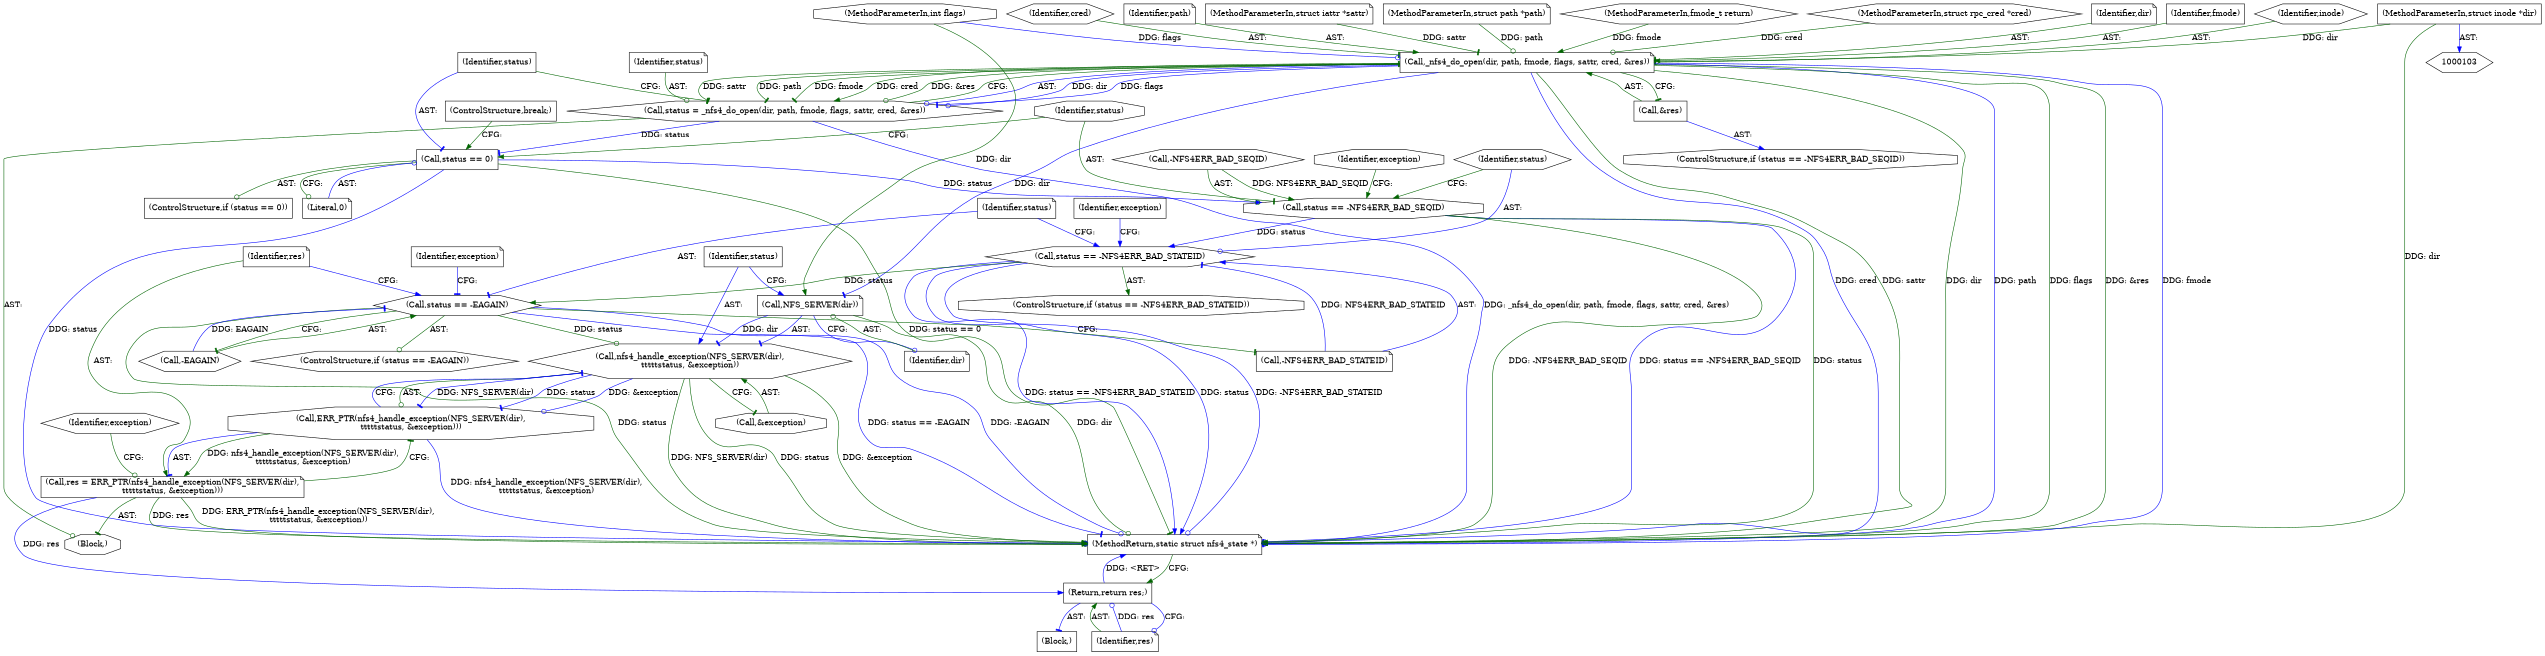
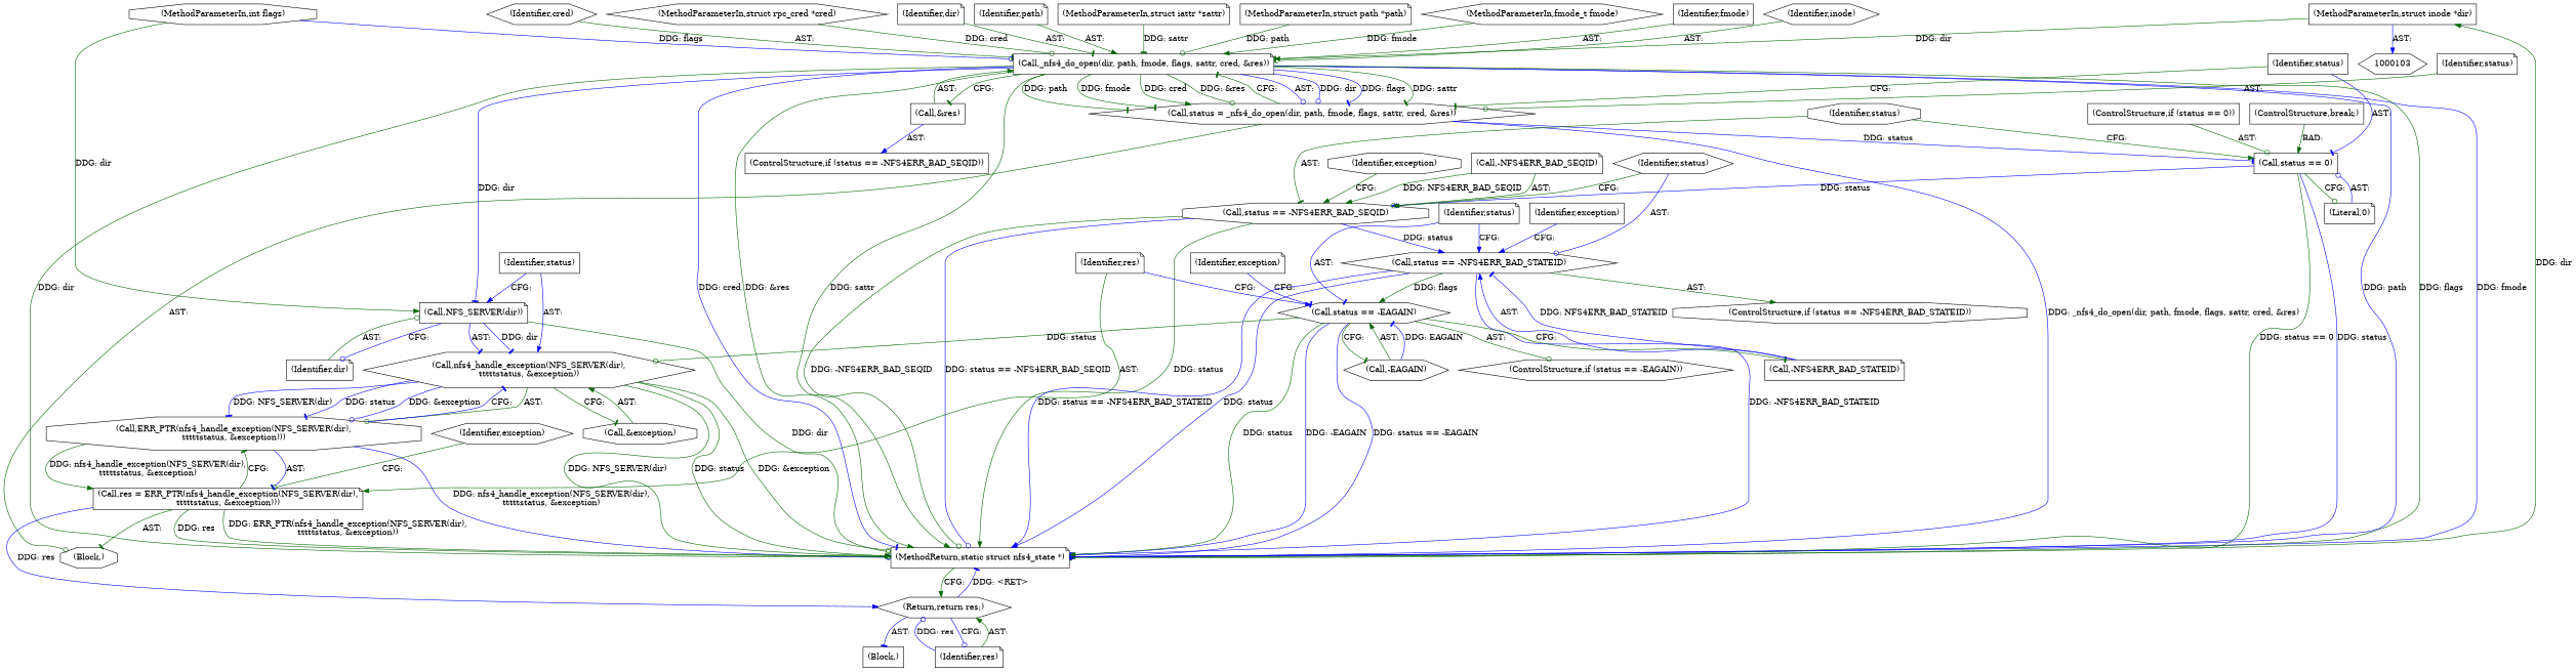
  digraph {
    node [shape=note]
    edge [arrowhead=normal color=darkgreen]
    n1 [label="(MethodParameterIn,struct inode *dir)" shape=box]
    n2 [label="(Call,_nfs4_do_open(dir, path, fmode, flags, sattr, cred, &res))"]
    n3 [label="(MethodReturn,static struct nfs4_state *)"]
    1000103 [shape=hexagon]
    n5 [label="(Call,NFS_SERVER(dir))"]
    n6 [label="(Call,status = _nfs4_do_open(dir, path, fmode, flags, sattr, cred, &res))" shape=hexagon]
    n7 [label="(Call,&res)" shape=box]
    n8 [label="(Call,nfs4_handle_exception(NFS_SERVER(dir),\n\t\t\t\t\tstatus, &exception))" shape=hexagon]
    n9 [label="(Identifier,dir)"]
-   n10 [label="(Return,return res;)" shape=box]
+   n10 [label="(Return,return res;)" shape=hexagon]
    n11 [label="(Call,status == 0)" shape=box]
    n12 [label="(Block,)" shape=octagon]
-   n13 [label="(ControlStructure,if (status == -NFS4ERR_BAD_SEQID))" shape=octagon]
+   n13 [label="(ControlStructure,if (status == -NFS4ERR_BAD_SEQID))" shape=box]
    n14 [label="(Call,status == -NFS4ERR_BAD_SEQID)" shape=octagon]
    n15 [label="(Literal,0)"]
    n16 [label="(ControlStructure,if (status == 0))" shape=box]
    n17 [label="(Call,status == -NFS4ERR_BAD_STATEID)" shape=hexagon]
    n18 [label="(Call,status == -EAGAIN)" shape=hexagon]
    n19 [label="(ControlStructure,if (status == -NFS4ERR_BAD_STATEID))" shape=octagon]
-   n20 [label="(Call,-NFS4ERR_BAD_SEQID)" shape=hexagon]
+   n20 [label="(Call,-NFS4ERR_BAD_SEQID)"]
    n21 [label="(Call,-NFS4ERR_BAD_STATEID)"]
    n22 [label="(Call,-EAGAIN)" shape=hexagon]
    n23 [label="(ControlStructure,if (status == -EAGAIN))" shape=hexagon]
    n24 [label="(Call,ERR_PTR(nfs4_handle_exception(NFS_SERVER(dir),\n\t\t\t\t\tstatus, &exception)))" shape=octagon]
    n25 [label="(Call,&exception)" shape=octagon]
    n26 [label="(Call,res = ERR_PTR(nfs4_handle_exception(NFS_SERVER(dir),\n\t\t\t\t\tstatus, &exception)))"]
    n27 [label="(Block,)" shape=box]
    n28 [label="(Identifier,res)"]
    n29 [label="(Identifier,exception)" shape=octagon]
    n30 [label="(Identifier,status)" shape=box]
    n31 [label="(Identifier,status)"]
    n32 [label="(MethodParameterIn,struct rpc_cred *cred)" shape=hexagon]
    n33 [label="(Identifier,res)"]
    n34 [label="(Identifier,dir)"]
    n35 [label="(Identifier,status)" shape=box]
    n36 [label="(Identifier,fmode)" shape=box]
    n37 [label="(Identifier,inode)" shape=hexagon]
    n38 [label="(Identifier,exception)" shape=box]
    n39 [label="(Identifier,status)" shape=hexagon]
    n40 [label="(Identifier,cred)" shape=hexagon]
    n41 [label="(Identifier,exception)"]
    n42 [label="(Identifier,status)"]
    n43 [label="(ControlStructure,break;)" shape=box]
    n44 [label="(MethodParameterIn,int flags)" shape=octagon]
    n45 [label="(Identifier,exception)" shape=hexagon]
    n46 [label="(Identifier,path)"]
    n47 [label="(MethodParameterIn,struct iattr *sattr)"]
    n48 [label="(Identifier,status)" shape=octagon]
    n49 [label="(MethodParameterIn,struct path *path)"]
-   n50 [label="(MethodParameterIn,fmode_t return)" shape=hexagon]
+   n50 [label="(MethodParameterIn,fmode_t fmode)" shape=hexagon]
    n1 -> n2 [arrowhead=tee label="DDG: dir"]
-   n1 -> n3 [label="DDG: dir"]
+   n3 -> n1 [label="DDG: dir"]
    n1 -> 1000103 [color=blue label="AST: "]
    n2 -> n3 [label="DDG: &res"]
    n2 -> n3 [arrowhead=tee color=blue label="DDG: fmode"]
    n2 -> n3 [arrowhead=odot label="DDG: dir"]
    n2 -> n3 [arrowhead=tee color=blue label="DDG: cred"]
    n2 -> n3 [label="DDG: sattr"]
    n2 -> n3 [arrowhead=odot color=blue label="DDG: path"]
    n2 -> n3 [label="DDG: flags"]
    n2 -> n5 [arrowhead=tee color=blue label="DDG: dir"]
    n2 -> n6 [arrowhead=odot color=blue label="AST: "]
    n2 -> n6 [arrowhead=odot color=blue label="DDG: dir"]
    n2 -> n6 [arrowhead=tee color=blue label="DDG: flags"]
    n2 -> n6 [arrowhead=tee label="DDG: sattr"]
    n2 -> n6 [arrowhead=tee label="DDG: path"]
    n2 -> n6 [arrowhead=tee label="DDG: fmode"]
    n2 -> n6 [label="DDG: cred"]
    n2 -> n6 [arrowhead=odot label="DDG: &res"]
    n2 -> n7 [arrowhead=tee label="CFG: "]
    n3 -> n10 [label="CFG: "]
    n5 -> n3 [arrowhead=odot label="DDG: dir"]
    n5 -> n8 [arrowhead=tee color=blue label="AST: "]
    n5 -> n8 [arrowhead=tee color=blue label="DDG: dir"]
    n5 -> n9 [arrowhead=odot color=blue label="CFG: "]
    n6 -> n2 [arrowhead=tee label="CFG: "]
    n6 -> n3 [arrowhead=odot color=blue label="DDG: _nfs4_do_open(dir, path, fmode, flags, sattr, cred, &res)"]
    n6 -> n11 [arrowhead=tee color=blue label="DDG: status"]
    n6 -> n12 [arrowhead=odot label="AST: "]
    n7 -> n2 [label="AST: "]
    n7 -> n13 [color=blue label="AST: "]
    n8 -> n3 [label="DDG: NFS_SERVER(dir)"]
    n8 -> n3 [label="DDG: status"]
    n8 -> n3 [arrowhead=odot label="DDG: &exception"]
    n8 -> n24 [arrowhead=odot label="AST: "]
    n8 -> n24 [arrowhead=tee color=blue label="DDG: NFS_SERVER(dir)"]
    n8 -> n24 [arrowhead=tee color=blue label="DDG: status"]
    n8 -> n24 [arrowhead=odot color=blue label="DDG: &exception"]
    n8 -> n25 [arrowhead=tee label="CFG: "]
    n9 -> n5 [arrowhead=odot label="AST: "]
-   n10 -> n3 [color=blue label="DDG: <RET>"]
+   n10 -> n3 [arrowhead=tee color=blue label="DDG: <RET>"]
    n10 -> n27 [arrowhead=tee color=blue label="AST: "]
    n10 -> n28 [arrowhead=odot color=blue label="CFG: "]
    n11 -> n3 [arrowhead=odot color=blue label="DDG: status"]
    n11 -> n3 [arrowhead=tee label="DDG: status == 0"]
    n11 -> n14 [color=blue label="DDG: status"]
    n11 -> n15 [arrowhead=odot label="CFG: "]
-   n11 -> n16 [arrowhead=odot label="AST: "]
+   n16 -> n11 [arrowhead=odot label="AST: "]
    n14 -> n3 [arrowhead=odot color=blue label="DDG: status == -NFS4ERR_BAD_SEQID"]
    n14 -> n3 [label="DDG: status"]
    n14 -> n3 [arrowhead=odot label="DDG: -NFS4ERR_BAD_SEQID"]
    n14 -> n17 [color=blue label="DDG: status"]
    n15 -> n11 [arrowhead=odot color=blue label="AST: "]
    n17 -> n3 [color=blue label="DDG: status == -NFS4ERR_BAD_STATEID"]
    n17 -> n3 [color=blue label="DDG: status"]
    n17 -> n3 [arrowhead=odot color=blue label="DDG: -NFS4ERR_BAD_STATEID"]
-   n17 -> n18 [label="DDG: status"]
+   n17 -> n18 [label="DDG: flags"]
    n17 -> n19 [label="AST: "]
    n18 -> n3 [arrowhead=odot color=blue label="DDG: -EAGAIN"]
    n18 -> n3 [arrowhead=tee color=blue label="DDG: status == -EAGAIN"]
    n18 -> n3 [label="DDG: status"]
    n18 -> n8 [arrowhead=odot label="DDG: status"]
    n18 -> n21 [arrowhead=tee label="CFG: "]
    n18 -> n22 [arrowhead=tee label="CFG: "]
    n18 -> n23 [arrowhead=odot label="AST: "]
    n20 -> n14 [arrowhead=odot label="AST: "]
    n20 -> n14 [label="DDG: NFS4ERR_BAD_SEQID"]
    n21 -> n17 [color=blue label="AST: "]
    n21 -> n17 [arrowhead=tee color=blue label="DDG: NFS4ERR_BAD_STATEID"]
    n22 -> n18 [label="AST: "]
    n22 -> n18 [arrowhead=tee color=blue label="DDG: EAGAIN"]
    n24 -> n3 [arrowhead=odot color=blue label="DDG: nfs4_handle_exception(NFS_SERVER(dir),\n\t\t\t\t\tstatus, &exception)"]
    n24 -> n8 [arrowhead=tee color=blue label="CFG: "]
    n24 -> n26 [arrowhead=tee color=blue label="AST: "]
    n24 -> n26 [label="DDG: nfs4_handle_exception(NFS_SERVER(dir),\n\t\t\t\t\tstatus, &exception)"]
    n25 -> n8 [label="AST: "]
    n26 -> n3 [label="DDG: res"]
    n26 -> n3 [arrowhead=odot label="DDG: ERR_PTR(nfs4_handle_exception(NFS_SERVER(dir),\n\t\t\t\t\tstatus, &exception))"]
    n26 -> n10 [color=blue label="DDG: res"]
    n26 -> n12 [arrowhead=tee label="AST: "]
    n26 -> n24 [arrowhead=tee label="CFG: "]
    n28 -> n10 [label="AST: "]
    n28 -> n10 [arrowhead=odot color=blue label="DDG: res"]
    n29 -> n14 [label="CFG: "]
    n30 -> n6 [arrowhead=tee label="CFG: "]
    n30 -> n11 [arrowhead=tee color=blue label="AST: "]
    n31 -> n6 [arrowhead=odot label="AST: "]
    n32 -> n2 [arrowhead=odot label="DDG: cred"]
    n33 -> n18 [color=blue label="CFG: "]
    n33 -> n26 [label="AST: "]
    n34 -> n2 [arrowhead=tee label="AST: "]
    n35 -> n5 [color=blue label="CFG: "]
    n35 -> n8 [color=blue label="AST: "]
    n36 -> n2 [label="AST: "]
    n37 -> n2 [arrowhead=odot label="AST: "]
    n38 -> n17 [color=blue label="CFG: "]
    n39 -> n14 [label="CFG: "]
    n39 -> n17 [arrowhead=odot color=blue label="AST: "]
    n40 -> n2 [arrowhead=tee label="AST: "]
    n41 -> n18 [arrowhead=tee color=blue label="CFG: "]
    n42 -> n17 [color=blue label="CFG: "]
    n42 -> n18 [arrowhead=tee color=blue label="AST: "]
-   n43 -> n11 [label="CFG: "]
+   n43 -> n11 [label="BAD: "]
    n44 -> n2 [arrowhead=odot color=blue label="DDG: flags"]
    n44 -> n5 [label="DDG: dir"]
    n45 -> n26 [arrowhead=odot label="CFG: "]
    n46 -> n2 [label="AST: "]
    n47 -> n2 [arrowhead=tee label="DDG: sattr"]
    n48 -> n11 [label="CFG: "]
    n48 -> n14 [arrowhead=tee label="AST: "]
    n49 -> n2 [arrowhead=odot label="DDG: path"]
    n50 -> n2 [label="DDG: fmode"]
  }
